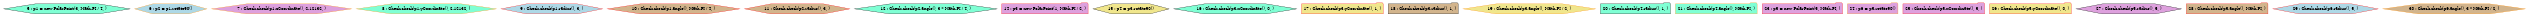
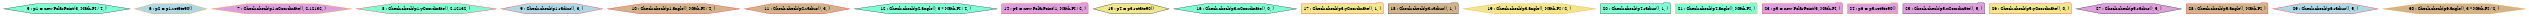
  digraph {
    node [style=filled fillcolor=aquamarine color=red shape=hexagon]
    "5 : p1 = new PolarPoint(3, Math.PI / 4, )" [color=black]
    "6 : p2 = p1.rotate90()" [fillcolor=lightblue color=darkorange]
    "7 : Check.check(p1.xCoordinate(), 2.12132, )" [fillcolor=plum color=darkorange]
-   "8 : Check.check(p1.yCoordinate(), 2.12132, )" [color=darkorange]
+   "8 : Check.check(p1.yCoordinate(), 2.12132, )"
    "9 : Check.check(p1.radius(), 3, )" [fillcolor=lightblue]
    "10 : Check.check(p1.angle(), Math.PI / 4, )" [fillcolor=tan]
    "11 : Check.check(p2.radius(), 3, )" [fillcolor=tan]
    "12 : Check.check(p2.angle(), 3 * Math.PI / 4, )" [color=black]
    "14 : p3 = new PolarPoint(1, Math.PI / 2, )" [fillcolor=plum shape=folder]
    "15 : p4 = p3.rotate90()" [fillcolor=khaki color=black]
    "16 : Check.check(p3.xCoordinate(), 0, )" [color=black]
    "17 : Check.check(p3.yCoordinate(), 1, )" [fillcolor=khaki shape=folder]
    "18 : Check.check(p3.radius(), 1, )" [fillcolor=tan color=black shape=folder]
    "19 : Check.check(p3.angle(), Math.PI / 2, )" [fillcolor=khaki color=darkorange]
    "20 : Check.check(p4.radius(), 1, )" [color=black shape=folder]
    "21 : Check.check(p4.angle(), Math.PI, )" [color=darkorange shape=folder]
    "23 : p5 = new PolarPoint(5, Math.PI, )" [fillcolor=plum shape=folder]
    "24 : p6 = p5.rotate90()" [fillcolor=plum color=darkorange shape=folder]
-   "25 : Check.check(p5.xCoordinate(), 5, )" [fillcolor=plum shape=folder]
+   "25 : Check.check(p5.xCoordinate(), 5, )" [fillcolor=plum color=black shape=folder]
    "26 : Check.check(p5.yCoordinate(), 0, )" [fillcolor=khaki shape=folder]
    "27 : Check.check(p5.radius(), 5, )" [fillcolor=plum color=black]
    "28 : Check.check(p5.angle(), Math.PI, )" [fillcolor=tan shape=folder]
    "29 : Check.check(p6.radius(), 5, )" [fillcolor=lightblue]
    "30 : Check.check(p6.angle(), 3 * Math.PI / 2, )" [fillcolor=tan color=darkorange]
  }
